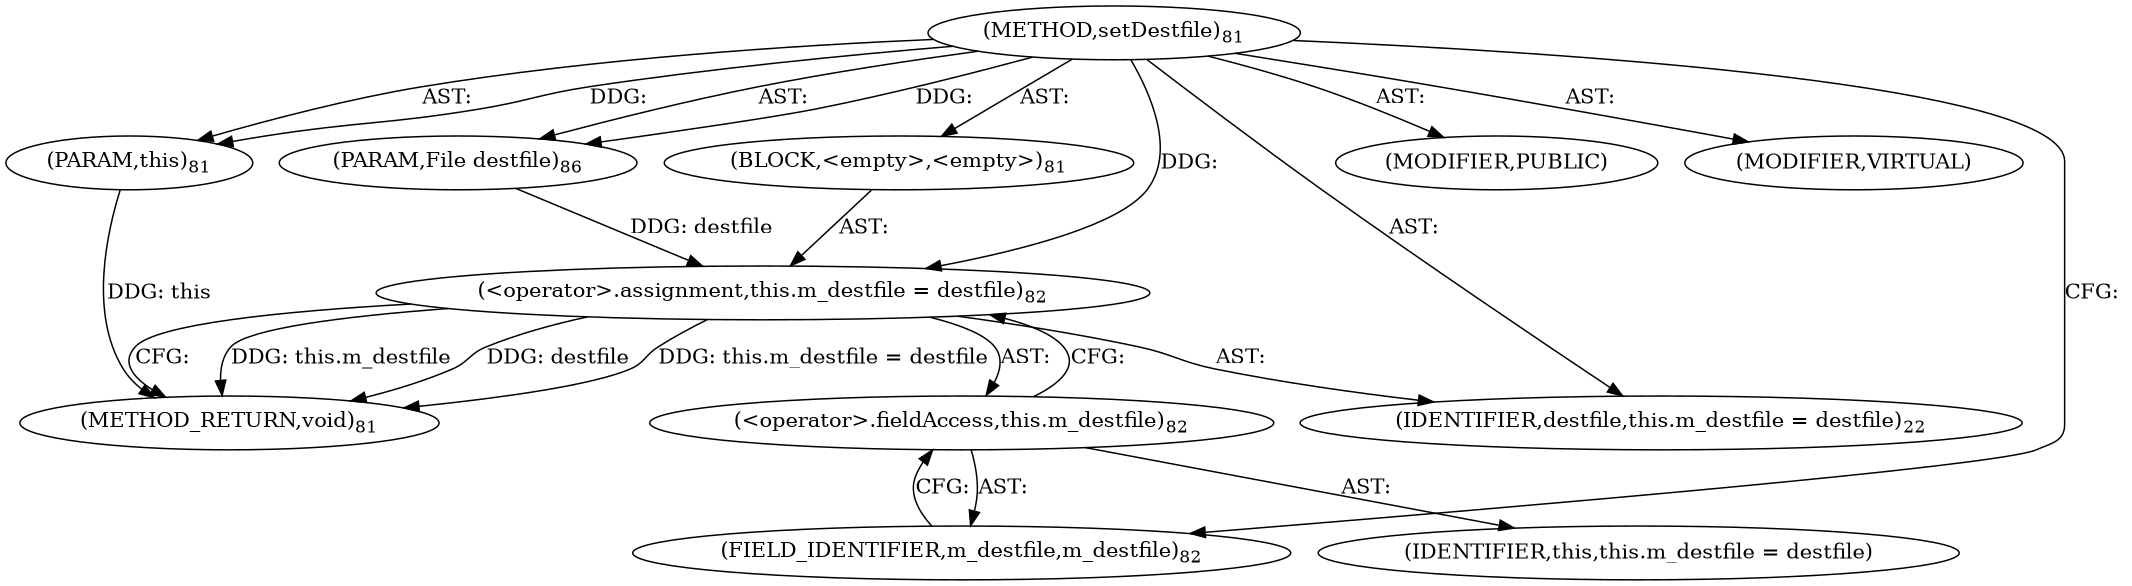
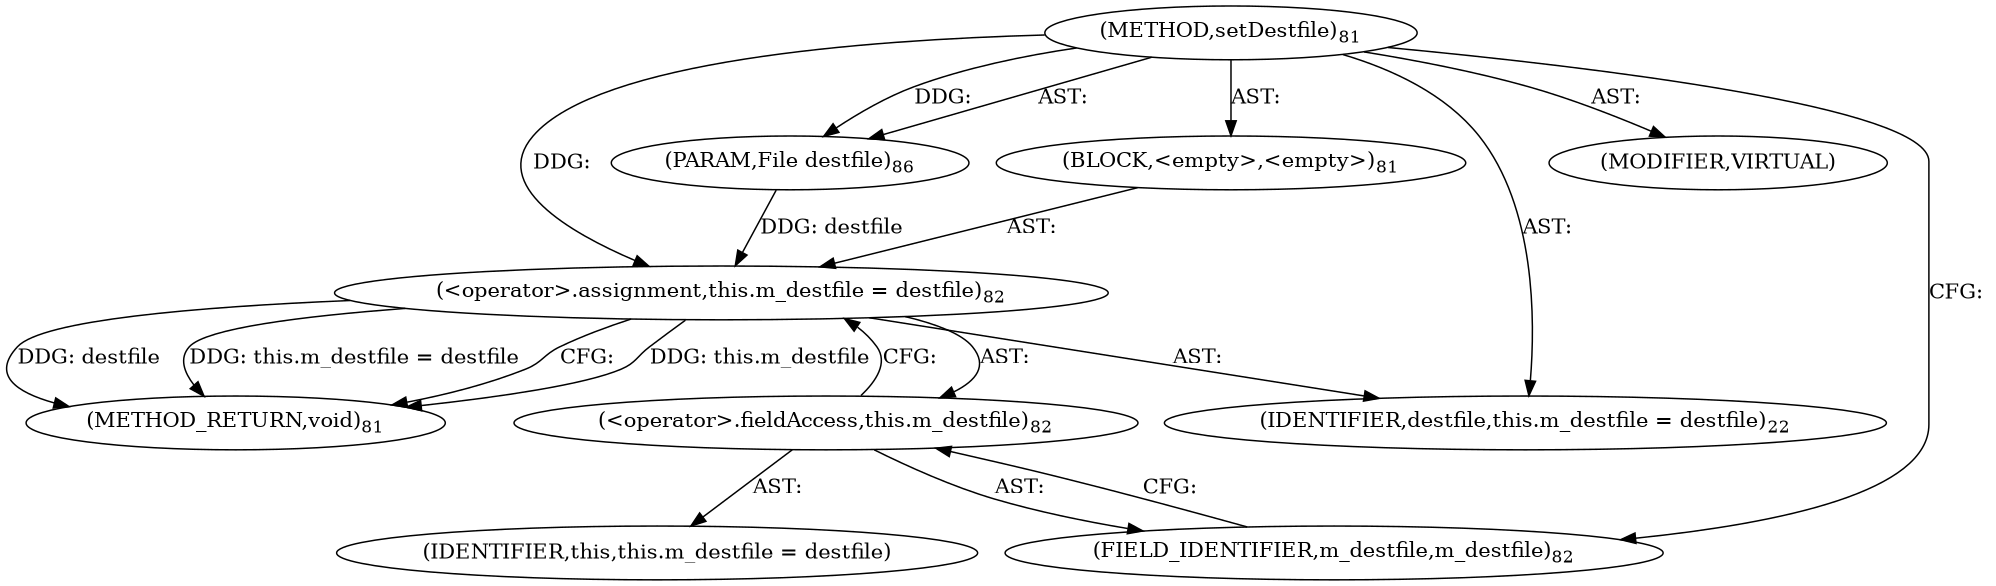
  digraph {
    n1 [label=<(METHOD,setDestfile)<SUB>81</SUB>>]
-   n2 [label=<(PARAM,this)<SUB>81</SUB>>]
    n3 [label=<(PARAM,File destfile)<SUB>86</SUB>>]
    n4 [label=<(BLOCK,&lt;empty&gt;,&lt;empty&gt;)<SUB>81</SUB>>]
    n5 [label=<(&lt;operator&gt;.assignment,this.m_destfile = destfile)<SUB>82</SUB>>]
    n6 [label=<(FIELD_IDENTIFIER,m_destfile,m_destfile)<SUB>82</SUB>>]
-   n7 [label=<(MODIFIER,PUBLIC)>]
    n8 [label=<(MODIFIER,VIRTUAL)>]
    n9 [label=<(IDENTIFIER,destfile,this.m_destfile = destfile)<SUB>22</SUB>>]
    n10 [label=<(METHOD_RETURN,void)<SUB>81</SUB>>]
    n11 [label=<(&lt;operator&gt;.fieldAccess,this.m_destfile)<SUB>82</SUB>>]
    n12 [label=<(IDENTIFIER,this,this.m_destfile = destfile)>]
-   n1 -> n2 [label="AST: "]
-   n1 -> n2 [label="DDG: "]
    n1 -> n3 [label="AST: "]
    n1 -> n3 [label="DDG: "]
    n1 -> n4 [label="AST: "]
    n1 -> n5 [label="DDG: "]
    n1 -> n6 [label="CFG: "]
-   n1 -> n7 [label="AST: "]
    n1 -> n8 [label="AST: "]
    n1 -> n9 [label="AST: "]
-   n2 -> n10 [label="DDG: this"]
    n3 -> n5 [label="DDG: destfile"]
    n4 -> n5 [label="AST: "]
    n5 -> n9 [label="AST: "]
    n5 -> n10 [label="CFG: "]
    n5 -> n10 [label="DDG: this.m_destfile"]
    n5 -> n10 [label="DDG: destfile"]
    n5 -> n10 [label="DDG: this.m_destfile = destfile"]
    n5 -> n11 [label="AST: "]
    n6 -> n11 [label="CFG: "]
    n11 -> n5 [label="CFG: "]
    n11 -> n6 [label="AST: "]
    n11 -> n12 [label="AST: "]
  }
